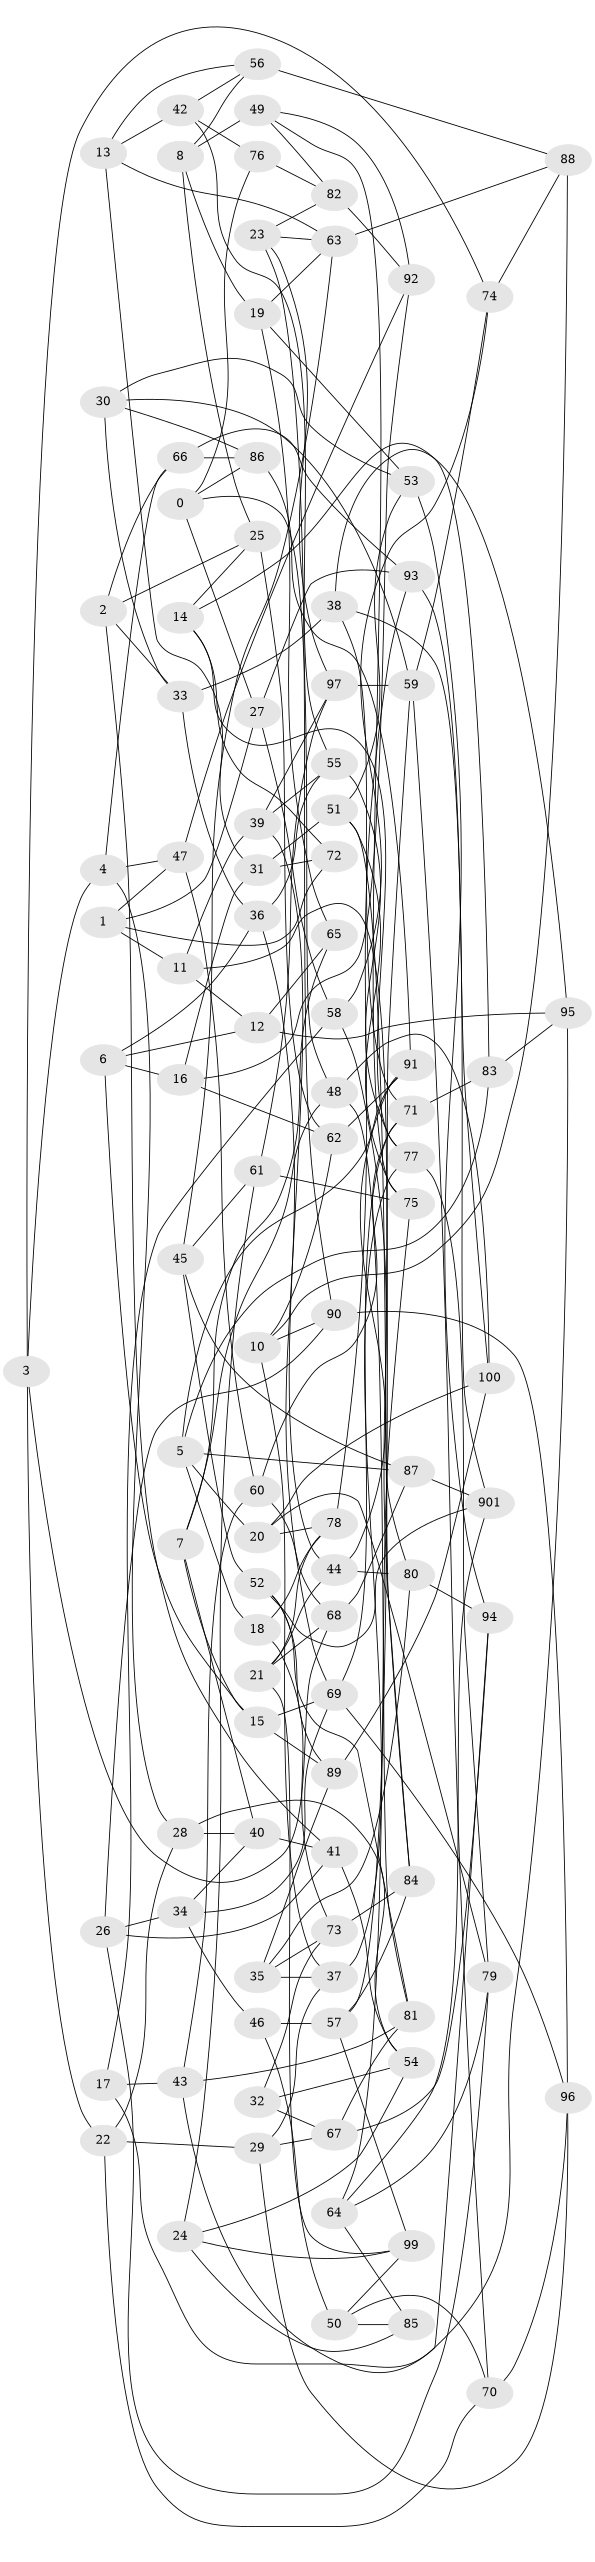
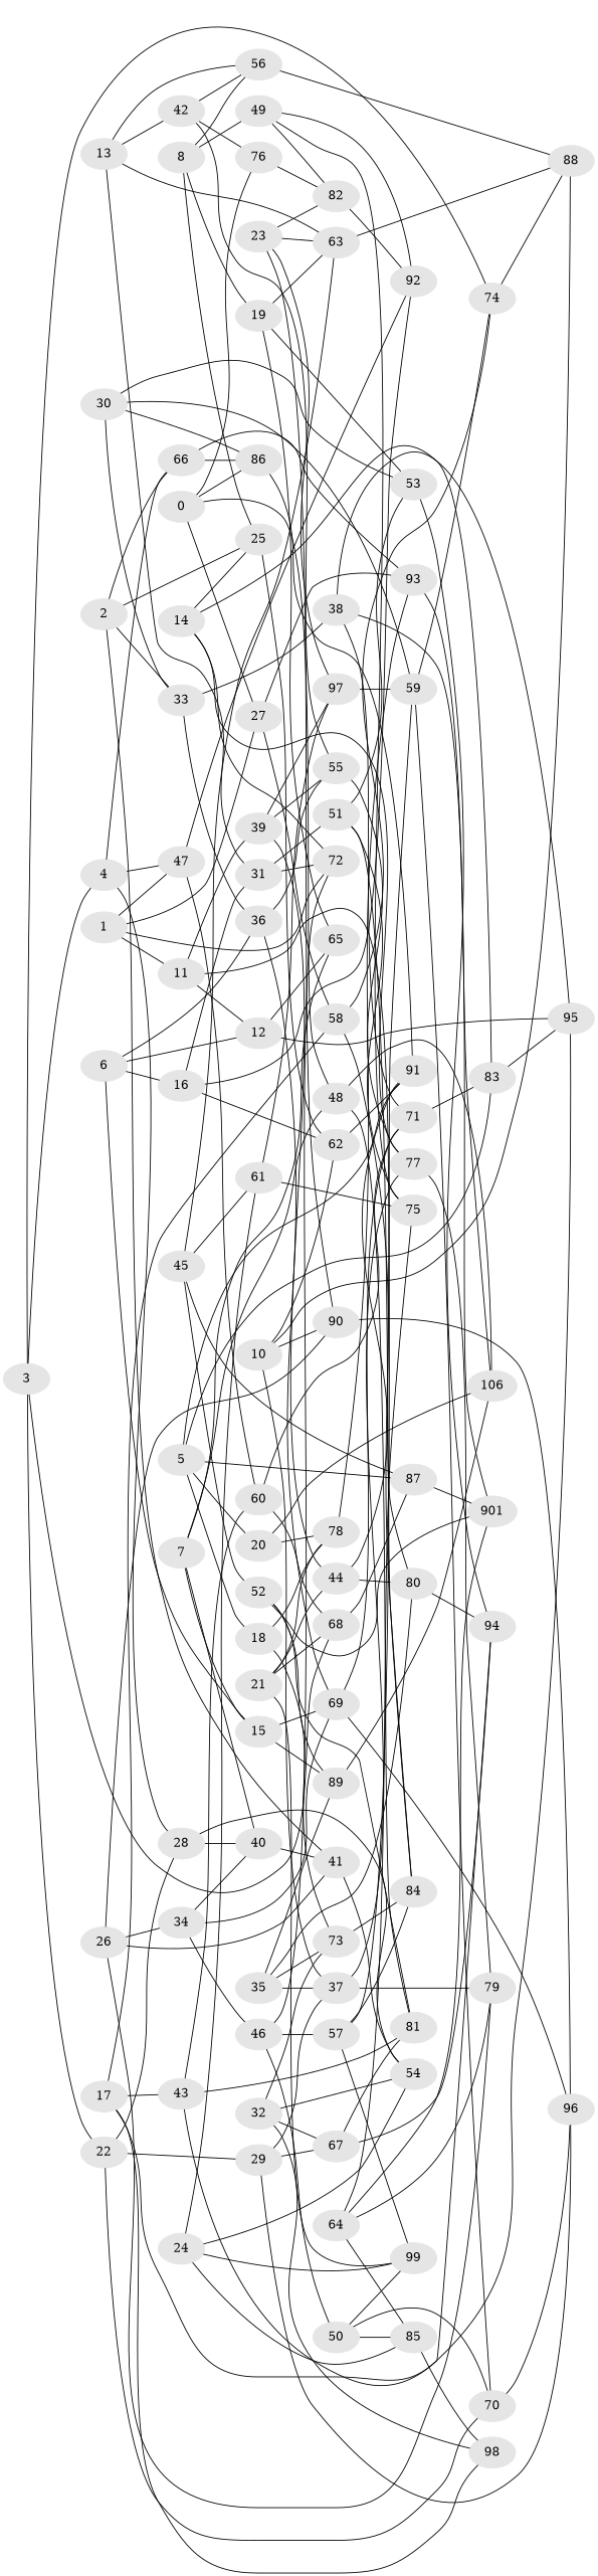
  graph {
    rankdir=LR
    node [color=gray90 style=filled]
    1
    11
    27
    47
    72
    12
    39
    80
    58
    93
    92
    60
    2
    25
    33
    41
    66
    62
    36
    38
    54
    86
    3
    4
    22
    68
    74
    28
    29
    70
    87
    88
    40
    5
    18
    20
    91
    83
    73
    78
    79
-   100
+   100 [label=106]
    n43 [label=901]
    6
    15
    16
    65
    95
    69
    89
    31
    55
    7
    48
    81
    8
    19
    49
    56
    63
    53
    82
    75
    n64 [label=0]
    76
    10
    37
    90
    77
    96
    44
    97
    94
    13
    42
    51
    14
    71
    17
    43
+   98
    84
    21
    99
    67
    23
    59
    24
    61
    85
    26
    34
    46
    30
    32
    50
    57
    35
    45
    52
    64
    1 -- 11
    1 -- 27
    1 -- 47
    1 -- 72
    11 -- 12
    11 -- 39
    11 -- 80
    27 -- 58
    27 -- 93
    47 -- 92
    47 -- 60
    12 -- 65
    12 -- 95
    39 -- 55
    39 -- 44
    39 -- 97
    80 -- 94
    58 -- 74
    58 -- 84
    93 -- 100
    60 -- 68
    60 -- 71
    2 -- 25
    2 -- 33
    2 -- 41
    2 -- 66
    25 -- 62
    33 -- 36
    33 -- 38
    41 -- 54
    66 -- 93
    66 -- 86
    62 -- 91
    36 -- 69
    36 -- 55
    38 -- n43
    38 -- 95
    38 -- 71
    86 -- 91
    3 -- 4
    3 -- 22
    3 -- 68
    3 -- 74
    4 -- 47
    4 -- 66
    4 -- 28
    22 -- 28
    22 -- 29
    22 -- 70
    68 -- 87
    74 -- 88
    28 -- 54
    28 -- 40
    29 -- 37
    29 -- 96
    29 -- 67
    70 -- 96
    87 -- n43
    40 -- 41
    5 -- 87
    5 -- 18
    5 -- 20
    5 -- 91
    5 -- 83
    18 -- 73
    18 -- 78
    20 -- 78
-   20 -- 79
+   37 -- 79
    20 -- 100
    83 -- 95
    73 -- 84
    78 -- 93
    6 -- 12
    6 -- 36
    6 -- 15
    6 -- 16
    15 -- 69
    15 -- 89
    16 -- 92
    16 -- 62
    16 -- 31
    69 -- 96
    69 -- 71
    89 -- 100
    31 -- 72
    31 -- 51
    55 -- 77
    7 -- 40
    7 -- 15
    7 -- 65
    7 -- 48
    48 -- 100
    48 -- 81
    8 -- 25
    8 -- 19
    8 -- 49
    8 -- 56
    19 -- 65
    19 -- 63
    19 -- 53
    49 -- 92
    49 -- 82
    49 -- 75
    56 -- 88
    63 -- 88
    53 -- 94
    82 -- 92
    n64 -- 27
    n64 -- 86
    n64 -- 48
    n64 -- 76
    76 -- 82
    10 -- 62
    10 -- 88
    10 -- 37
    10 -- 90
    37 -- 77
    90 -- 96
    77 -- 79
    44 -- 80
    44 -- 91
    97 -- 59
    13 -- 31
    13 -- 56
    13 -- 63
    13 -- 42
    42 -- 55
    42 -- 56
    42 -- 76
    51 -- 53
    51 -- 75
    51 -- 84
    14 -- 72
    14 -- 25
    14 -- 83
    14 -- 77
    71 -- 83
    17 -- 58
    17 -- 95
    17 -- 43
+   17 -- 98
    43 -- 60
    43 -- 81
    43 -- 94
    21 -- 68
    21 -- 78
    21 -- 44
    21 -- 99
    67 -- 81
    67 -- 94
    23 -- 63
    23 -- 82
    23 -- 90
    23 -- 97
    59 -- 74
    59 -- 70
    24 -- 54
    24 -- 99
    24 -- 61
    24 -- 85
    61 -- 75
    61 -- 97
+   85 -- 98
    26 -- 41
    26 -- 79
    26 -- 90
    26 -- 34
    34 -- 40
    34 -- 69
    34 -- 46
+   46 -- 72
    46 -- 50
    46 -- 57
    30 -- 33
    30 -- 86
    30 -- 53
    30 -- 59
    32 -- 54
    32 -- 73
+   32 -- 98
    32 -- 67
    50 -- 70
    50 -- 99
    50 -- 85
    57 -- 84
    57 -- 99
    57 -- 59
    35 -- 80
    35 -- 73
    35 -- 89
    35 -- 37
    45 -- 87
    45 -- 63
    45 -- 61
    45 -- 52
    52 -- n43
    52 -- 89
    52 -- 81
    64 -- 79
    64 -- n43
    64 -- 75
    64 -- 85
  }
